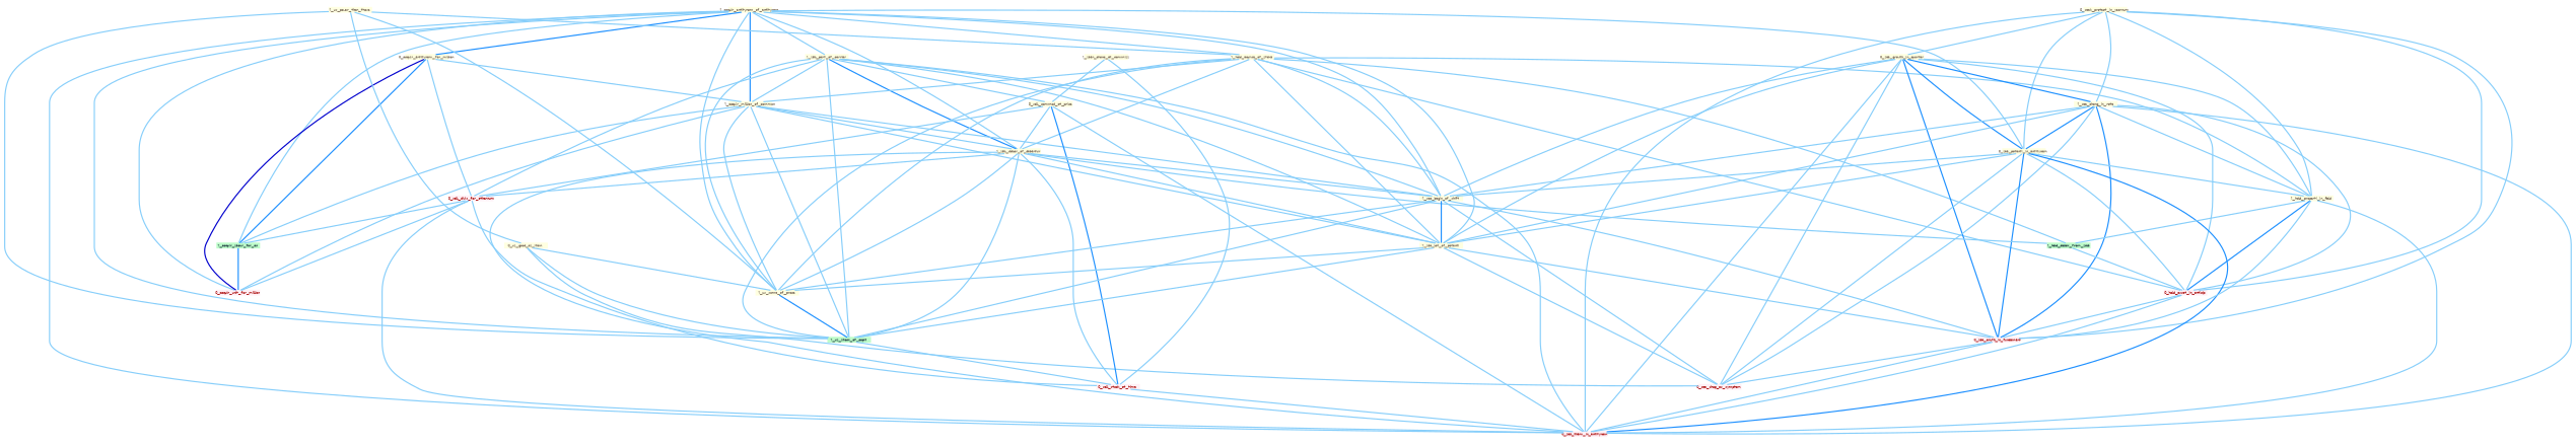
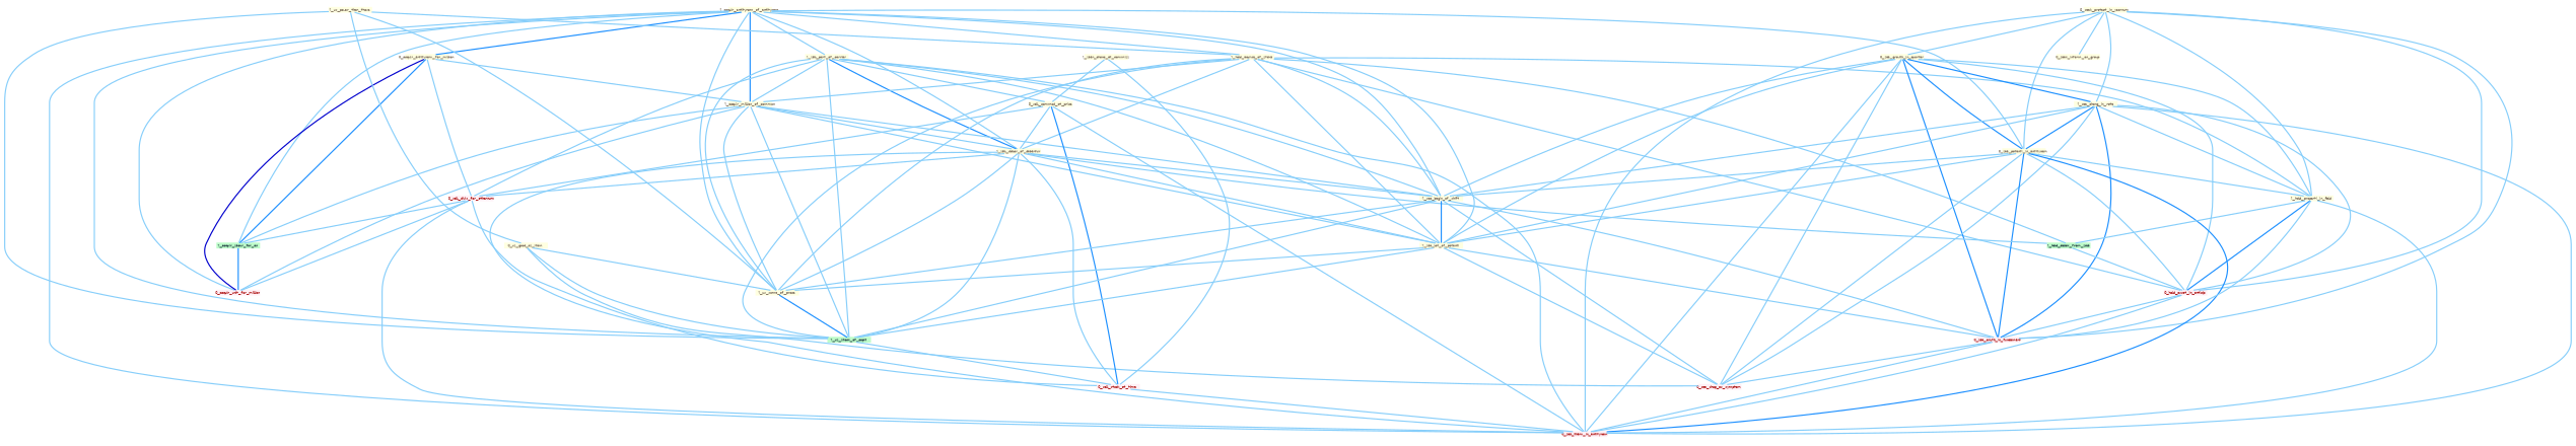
  graph {
    fontname="Patrick Hand"
    node [color="#ffffe0" fixedsize=true fontcolor="#8b7d6b" fontname="Patrick Hand" fontsize=4 shape=polygon style=filled]
    edge [color="#87cefa" fontname="Patrick Hand" w=1]
    "1_acquir_entitynam_of_entitynam " [height=.06 width=.5]
    "1_sell_part_of_carrier " [height=.06 width=.5]
    "0_seek_protect_in_yearnum " [height=.06 width=.5]
    "1_seen_chanc_at_commiss " [height=.06 width=.5]
    "1_hold_equival_of_stake " [height=.06 width=.5]
    "0_acquir_entitynam_for_million " [height=.06 width=.5]
    "1_acquir_million_of_common " [height=.06 width=.5]
    "1_us_power_than_those " [height=.06 width=.5]
    "0_us_good_as_item " [height=.06 width=.5]
    "0_see_growth_in_quarter " [height=.06 width=.5]
    "1_see_chang_in_rate " [height=.06 width=.5]
    "0_sell_commod_at_price " [height=.06 width=.5]
    "0_see_potenti_in_entitynam " [height=.06 width=.5]
    "1_hold_properti_in_field " [height=.06 width=.5]
    "1_sell_dollar_of_debentur " [height=.06 width=.5]
    "1_see_begin_of_shift " [height=.06 width=.5]
    "1_see_lot_of_potenti " [height=.06 width=.5]
+   "0_seek_inform_on_group " [height=.06 width=.5]
    "1_us_some_of_proce " [height=.06 width=.5]
    "0_sell_divis_for_othernum " [color="#fff0f5" fontcolor="#b22222" height=.06 width=.5]
    "0_hold_asset_in_anticip " [color="#fff0f5" fontcolor="#b22222" height=.06 width=.5]
    "0_sell_stock_at_time " [color="#fff0f5" fontcolor="#b22222" height=.06 width=.5]
    "0_see_anyth_in_fundament " [color="#fff0f5" fontcolor="#b22222" height=.06 width=.5]
    "0_acquir_unit_for_million " [color="#fff0f5" fontcolor="#b22222" height=.06 width=.5]
    "0_see_shop_as_symptom " [color="#fff0f5" fontcolor="#b22222" height=.06 width=.5]
    "0_sell_them_in_entitynam " [color="#fff0f5" fontcolor="#b22222" height=.06 width=.5]
    "1_acquir_secur_for_an " [color="#BDFCC9" fontcolor="#2f4f4f" height=.06 width=.5]
    "1_us_stock_of_capit " [color="#BDFCC9" fontcolor="#2f4f4f" height=.06 width=.5]
    "1_hold_dollar_from_sale " [color="#BDFCC9" fontcolor="#2f4f4f" height=.06 width=.5]
    subgraph sub_1 {
      "1_acquir_entitynam_of_entitynam "
      "1_sell_part_of_carrier "
      "0_seek_protect_in_yearnum "
      "1_seen_chanc_at_commiss "
      "1_hold_equival_of_stake "
      "0_acquir_entitynam_for_million "
      "1_acquir_million_of_common "
      "1_us_power_than_those "
      "0_us_good_as_item "
      "0_see_growth_in_quarter "
      "1_see_chang_in_rate "
      "0_sell_commod_at_price "
      "0_see_potenti_in_entitynam "
      "1_hold_properti_in_field "
      "1_sell_dollar_of_debentur "
      "1_see_begin_of_shift "
      "1_see_lot_of_potenti "
+     "0_seek_inform_on_group "
      "1_us_some_of_proce "
    }
    subgraph sub_2 {
      "0_sell_divis_for_othernum "
      "0_hold_asset_in_anticip "
      "0_sell_stock_at_time "
      "0_see_anyth_in_fundament "
      "0_acquir_unit_for_million "
      "0_see_shop_as_symptom "
      "0_sell_them_in_entitynam "
    }
    "1_acquir_entitynam_of_entitynam " -- "1_sell_part_of_carrier "
    "1_acquir_entitynam_of_entitynam " -- "1_hold_equival_of_stake "
    "1_acquir_entitynam_of_entitynam " -- "0_acquir_entitynam_for_million " [color="#1e90ff" w=2]
    "1_acquir_entitynam_of_entitynam " -- "1_acquir_million_of_common " [color="#1e90ff" w=2]
    "1_acquir_entitynam_of_entitynam " -- "0_see_potenti_in_entitynam "
    "1_acquir_entitynam_of_entitynam " -- "1_sell_dollar_of_debentur "
    "1_acquir_entitynam_of_entitynam " -- "1_see_begin_of_shift "
    "1_acquir_entitynam_of_entitynam " -- "1_see_lot_of_potenti "
    "1_acquir_entitynam_of_entitynam " -- "1_us_some_of_proce "
    "1_acquir_entitynam_of_entitynam " -- "0_acquir_unit_for_million "
    "1_acquir_entitynam_of_entitynam " -- "0_sell_them_in_entitynam "
    "1_acquir_entitynam_of_entitynam " -- "1_acquir_secur_for_an "
    "1_acquir_entitynam_of_entitynam " -- "1_us_stock_of_capit "
    "1_sell_part_of_carrier " -- "1_acquir_million_of_common "
    "1_sell_part_of_carrier " -- "0_sell_commod_at_price "
    "1_sell_part_of_carrier " -- "1_sell_dollar_of_debentur " [color="#1e90ff" w=2]
    "1_sell_part_of_carrier " -- "1_see_begin_of_shift "
    "1_sell_part_of_carrier " -- "1_see_lot_of_potenti "
    "1_sell_part_of_carrier " -- "1_us_some_of_proce "
    "1_sell_part_of_carrier " -- "0_sell_divis_for_othernum "
    "1_sell_part_of_carrier " -- "0_sell_them_in_entitynam "
    "1_sell_part_of_carrier " -- "1_us_stock_of_capit "
    "0_seek_protect_in_yearnum " -- "0_see_growth_in_quarter "
    "0_seek_protect_in_yearnum " -- "1_see_chang_in_rate "
    "0_seek_protect_in_yearnum " -- "0_see_potenti_in_entitynam "
    "0_seek_protect_in_yearnum " -- "1_hold_properti_in_field "
+   "0_seek_protect_in_yearnum " -- "0_seek_inform_on_group "
    "0_seek_protect_in_yearnum " -- "0_hold_asset_in_anticip "
    "0_seek_protect_in_yearnum " -- "0_see_anyth_in_fundament "
    "0_seek_protect_in_yearnum " -- "0_sell_them_in_entitynam "
    "1_seen_chanc_at_commiss " -- "0_sell_commod_at_price "
    "1_seen_chanc_at_commiss " -- "0_sell_stock_at_time "
    "1_hold_equival_of_stake " -- "1_acquir_million_of_common "
    "1_hold_equival_of_stake " -- "1_hold_properti_in_field "
    "1_hold_equival_of_stake " -- "1_sell_dollar_of_debentur "
    "1_hold_equival_of_stake " -- "1_see_begin_of_shift "
    "1_hold_equival_of_stake " -- "1_see_lot_of_potenti "
    "1_hold_equival_of_stake " -- "1_us_some_of_proce "
    "1_hold_equival_of_stake " -- "0_hold_asset_in_anticip "
    "1_hold_equival_of_stake " -- "1_us_stock_of_capit "
    "1_hold_equival_of_stake " -- "1_hold_dollar_from_sale "
    "0_acquir_entitynam_for_million " -- "1_acquir_million_of_common "
    "0_acquir_entitynam_for_million " -- "0_sell_divis_for_othernum "
    "0_acquir_entitynam_for_million " -- "0_acquir_unit_for_million " [color="#0000cd" w=3]
    "0_acquir_entitynam_for_million " -- "1_acquir_secur_for_an " [color="#1e90ff" w=2]
    "1_acquir_million_of_common " -- "1_sell_dollar_of_debentur "
    "1_acquir_million_of_common " -- "1_see_begin_of_shift "
    "1_acquir_million_of_common " -- "1_see_lot_of_potenti "
    "1_acquir_million_of_common " -- "1_us_some_of_proce "
    "1_acquir_million_of_common " -- "0_acquir_unit_for_million "
    "1_acquir_million_of_common " -- "1_acquir_secur_for_an "
    "1_acquir_million_of_common " -- "1_us_stock_of_capit "
    "1_us_power_than_those " -- "1_hold_equival_of_stake "
    "1_us_power_than_those " -- "0_us_good_as_item "
    "1_us_power_than_those " -- "1_us_some_of_proce "
    "1_us_power_than_those " -- "1_us_stock_of_capit "
    "0_us_good_as_item " -- "1_us_some_of_proce "
    "0_us_good_as_item " -- "0_see_shop_as_symptom "
    "0_us_good_as_item " -- "1_us_stock_of_capit "
    "0_see_growth_in_quarter " -- "1_see_chang_in_rate " [color="#1e90ff" w=2]
    "0_see_growth_in_quarter " -- "0_see_potenti_in_entitynam " [color="#1e90ff" w=2]
    "0_see_growth_in_quarter " -- "1_hold_properti_in_field "
    "0_see_growth_in_quarter " -- "1_see_begin_of_shift "
    "0_see_growth_in_quarter " -- "1_see_lot_of_potenti "
    "0_see_growth_in_quarter " -- "0_hold_asset_in_anticip "
    "0_see_growth_in_quarter " -- "0_see_anyth_in_fundament " [color="#1e90ff" w=2]
    "0_see_growth_in_quarter " -- "0_see_shop_as_symptom "
    "0_see_growth_in_quarter " -- "0_sell_them_in_entitynam "
    "1_see_chang_in_rate " -- "0_see_potenti_in_entitynam " [color="#1e90ff" w=2]
    "1_see_chang_in_rate " -- "1_hold_properti_in_field "
    "1_see_chang_in_rate " -- "1_see_begin_of_shift "
    "1_see_chang_in_rate " -- "1_see_lot_of_potenti "
    "1_see_chang_in_rate " -- "0_hold_asset_in_anticip "
    "1_see_chang_in_rate " -- "0_see_anyth_in_fundament " [color="#1e90ff" w=2]
    "1_see_chang_in_rate " -- "0_see_shop_as_symptom "
    "1_see_chang_in_rate " -- "0_sell_them_in_entitynam "
    "0_sell_commod_at_price " -- "1_sell_dollar_of_debentur "
    "0_sell_commod_at_price " -- "0_sell_divis_for_othernum "
    "0_sell_commod_at_price " -- "0_sell_stock_at_time " [color="#1e90ff" w=2]
    "0_sell_commod_at_price " -- "0_sell_them_in_entitynam "
    "0_see_potenti_in_entitynam " -- "1_hold_properti_in_field "
    "0_see_potenti_in_entitynam " -- "1_see_begin_of_shift "
    "0_see_potenti_in_entitynam " -- "1_see_lot_of_potenti "
    "0_see_potenti_in_entitynam " -- "0_hold_asset_in_anticip "
    "0_see_potenti_in_entitynam " -- "0_see_anyth_in_fundament " [color="#1e90ff" w=2]
    "0_see_potenti_in_entitynam " -- "0_see_shop_as_symptom "
    "0_see_potenti_in_entitynam " -- "0_sell_them_in_entitynam " [color="#1e90ff" w=2]
    "1_hold_properti_in_field " -- "0_hold_asset_in_anticip " [color="#1e90ff" w=2]
    "1_hold_properti_in_field " -- "0_see_anyth_in_fundament "
    "1_hold_properti_in_field " -- "0_sell_them_in_entitynam "
    "1_hold_properti_in_field " -- "1_hold_dollar_from_sale "
    "1_sell_dollar_of_debentur " -- "1_see_begin_of_shift "
    "1_sell_dollar_of_debentur " -- "1_see_lot_of_potenti "
    "1_sell_dollar_of_debentur " -- "1_us_some_of_proce "
    "1_sell_dollar_of_debentur " -- "0_sell_divis_for_othernum "
    "1_sell_dollar_of_debentur " -- "0_sell_stock_at_time "
    "1_sell_dollar_of_debentur " -- "0_sell_them_in_entitynam "
    "1_sell_dollar_of_debentur " -- "1_us_stock_of_capit "
    "1_sell_dollar_of_debentur " -- "1_hold_dollar_from_sale "
    "1_see_begin_of_shift " -- "1_see_lot_of_potenti " [color="#1e90ff" w=2]
    "1_see_begin_of_shift " -- "1_us_some_of_proce "
    "1_see_begin_of_shift " -- "0_see_anyth_in_fundament "
    "1_see_begin_of_shift " -- "0_see_shop_as_symptom "
    "1_see_begin_of_shift " -- "1_us_stock_of_capit "
    "1_see_lot_of_potenti " -- "1_us_some_of_proce "
    "1_see_lot_of_potenti " -- "0_see_anyth_in_fundament "
    "1_see_lot_of_potenti " -- "0_see_shop_as_symptom "
    "1_see_lot_of_potenti " -- "1_us_stock_of_capit "
    "1_us_some_of_proce " -- "1_us_stock_of_capit " [color="#1e90ff" w=2]
    "0_sell_divis_for_othernum " -- "0_sell_stock_at_time "
    "0_sell_divis_for_othernum " -- "0_acquir_unit_for_million "
    "0_sell_divis_for_othernum " -- "0_sell_them_in_entitynam "
    "0_sell_divis_for_othernum " -- "1_acquir_secur_for_an "
    "0_hold_asset_in_anticip " -- "0_see_anyth_in_fundament "
    "0_hold_asset_in_anticip " -- "0_sell_them_in_entitynam "
    "0_sell_stock_at_time " -- "0_sell_them_in_entitynam "
    "0_see_anyth_in_fundament " -- "0_see_shop_as_symptom "
    "0_see_anyth_in_fundament " -- "0_sell_them_in_entitynam "
    "1_acquir_secur_for_an " -- "0_acquir_unit_for_million " [color="#1e90ff" w=2]
    "1_us_stock_of_capit " -- "0_sell_stock_at_time "
    "1_hold_dollar_from_sale " -- "0_hold_asset_in_anticip "
  }
